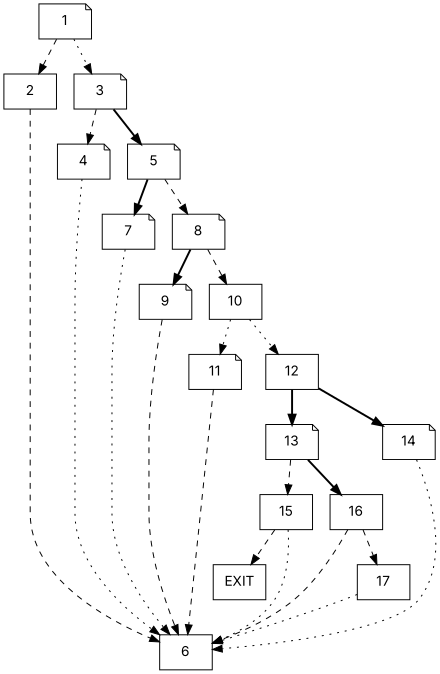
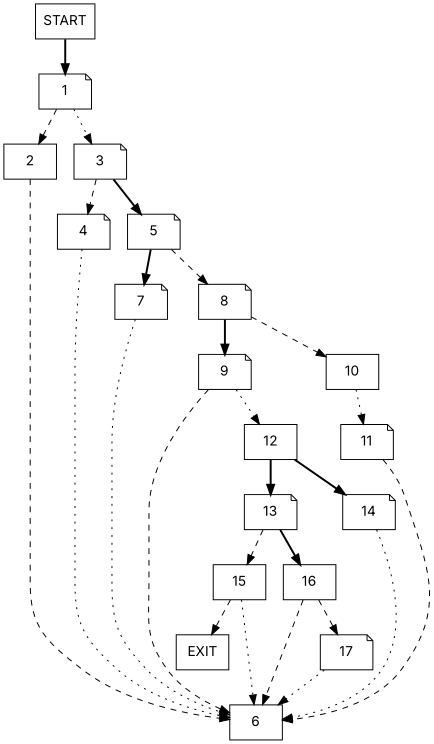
  digraph {
    fontname=Inter
    node [fontname=Inter shape=note]
    edge [fontname=Inter style=dashed]
+   n1 [label=START shape=box]
    1
    2 [shape=box]
    3
    n5 [label=EXIT shape=box]
    6 [shape=box]
    4
    5
    7
    8
    9
    10 [shape=box]
    11
    12 [shape=box]
    13
    14
    15 [shape=box]
    16 [shape=box]
-   17 [shape=box]
+   17
+   n1 -> 1 [style=bold]
    1 -> 2
    1 -> 3 [style=dotted]
    2 -> 6
    3 -> 4
    3 -> 5 [style=bold]
    4 -> 6 [style=dotted]
    5 -> 7 [style=bold]
    5 -> 8
    7 -> 6 [style=dotted]
    8 -> 9 [style=bold]
    8 -> 10
    9 -> 6
    10 -> 11 [style=dotted]
-   10 -> 12 [style=dotted]
+   9 -> 12 [style=dotted]
    11 -> 6
    12 -> 13 [style=bold]
    12 -> 14 [style=bold]
    13 -> 15
    13 -> 16 [style=bold]
    14 -> 6 [style=dotted]
    15 -> n5
    15 -> 6 [style=dotted]
    16 -> 6
    16 -> 17
    17 -> 6 [style=dotted]
  }
